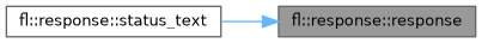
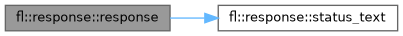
  digraph {
    rankdir=LR
    node [fontname=Helvetica fontsize=10 shape=box style=filled]
    n1 [color=gray40 fillcolor=grey60 fontcolor=black height=0.2 label="fl::response::response" width=0.4]
    n2 [color=grey40 fillcolor=white height=0.2 label="fl::response::status_text" width=0.4]
-   n2 -> n1 [color=steelblue1 fontname=Helvetica fontsize=10 labelfontname=Helvetica labelfontsize=10 style=solid]
+   n1 -> n2 [color=steelblue1 fontname=Helvetica fontsize=10 labelfontname=Helvetica labelfontsize=10 style=solid]
  }
